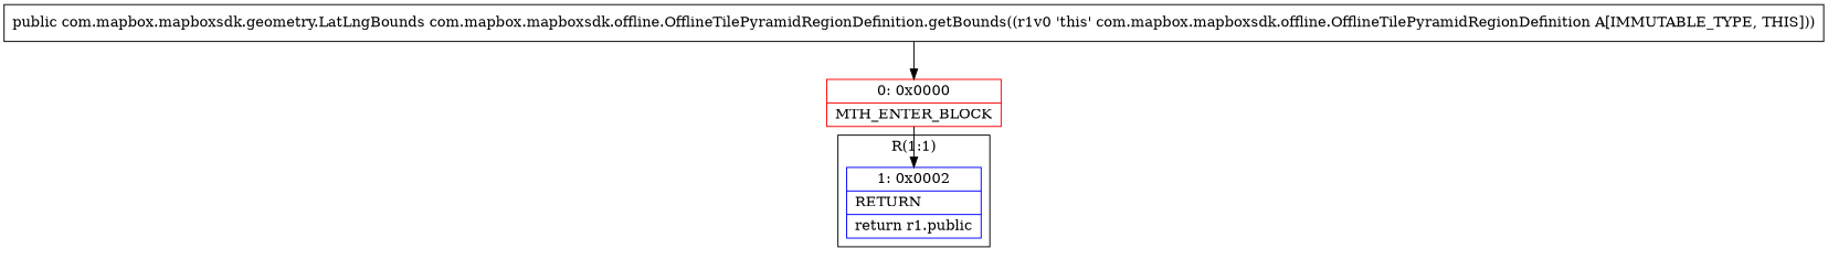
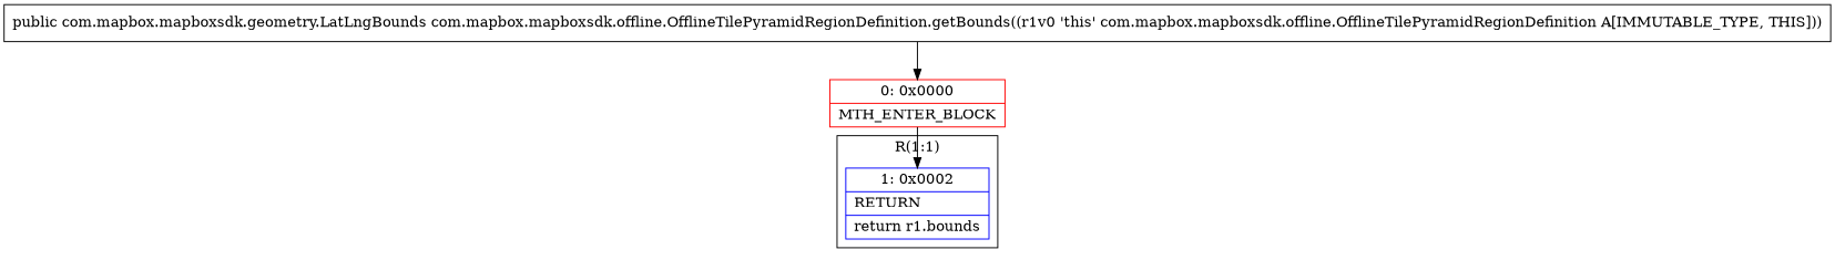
  digraph {
    node [shape=record]
-   n1 [color=blue label="{1\:\ 0x0002|RETURN\l|return r1.public\l}"]
+   n1 [color=blue label="{1\:\ 0x0002|RETURN\l|return r1.bounds\l}"]
    n2 [color=red label="{0\:\ 0x0000|MTH_ENTER_BLOCK\l}"]
    n3 [label="{public com.mapbox.mapboxsdk.geometry.LatLngBounds com.mapbox.mapboxsdk.offline.OfflineTilePyramidRegionDefinition.getBounds((r1v0 'this' com.mapbox.mapboxsdk.offline.OfflineTilePyramidRegionDefinition A[IMMUTABLE_TYPE, THIS])) }"]
    subgraph cluster_1 {
      label="R(1:1)"
      n1
    }
    n2 -> n1
    n3 -> n2
  }
